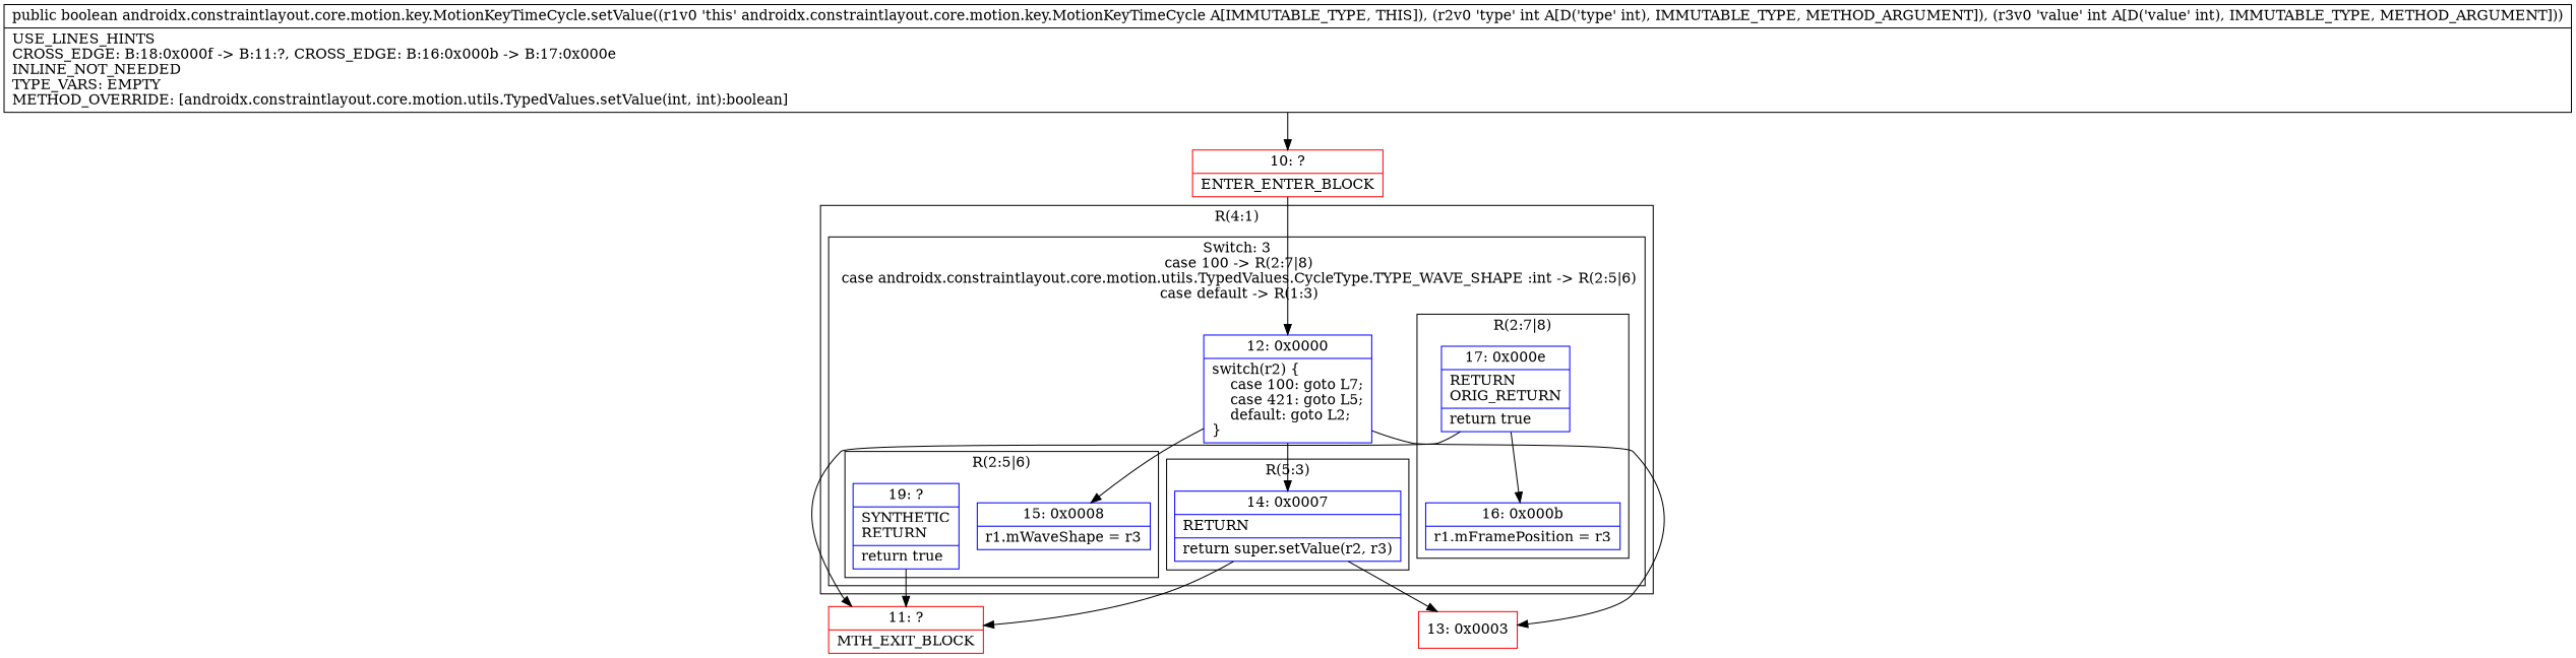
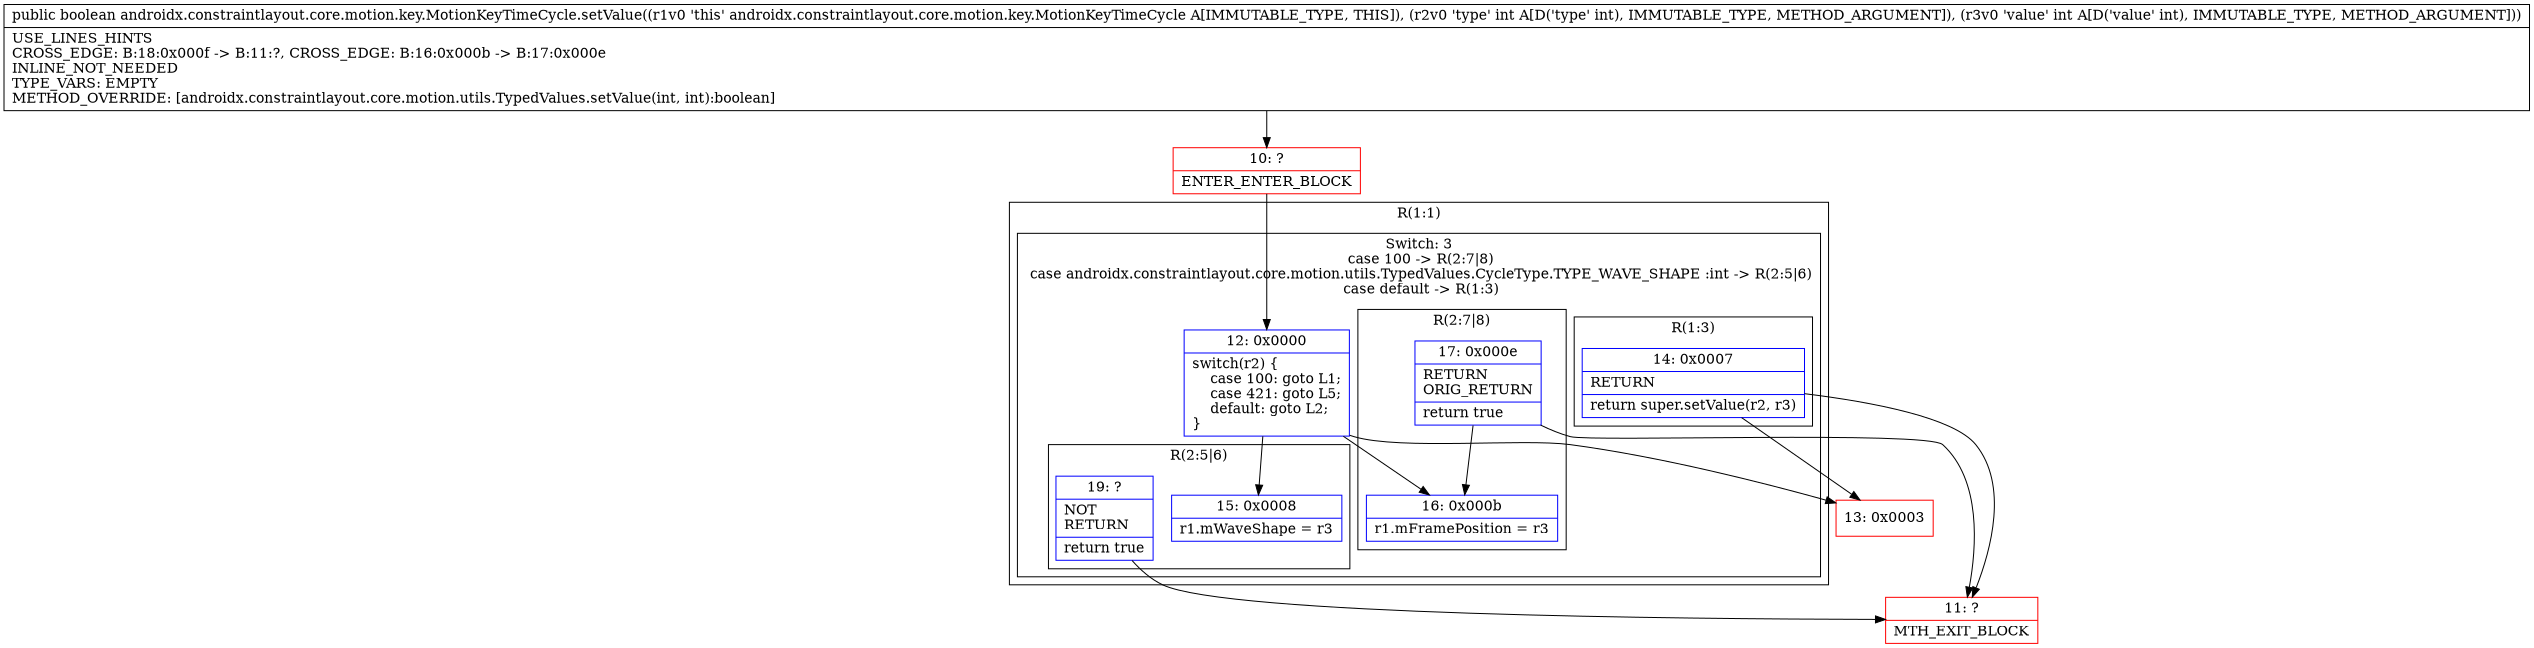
  digraph {
    node [color=blue shape=record]
    n1 [label="{16\:\ 0x000b|r1.mFramePosition = r3\l}"]
    n2 [label="{17\:\ 0x000e|RETURN\lORIG_RETURN\l|return true\l}"]
    n3 [label="{15\:\ 0x0008|r1.mWaveShape = r3\l}"]
-   n4 [label="{19\:\ ?|SYNTHETIC\lRETURN\l|return true\l}"]
+   n4 [label="{19\:\ ?|NOT\lRETURN\l|return true\l}"]
    n5 [label="{14\:\ 0x0007|RETURN\l|return super.setValue(r2, r3)\l}"]
-   n6 [label="{12\:\ 0x0000|switch(r2) \{\l    case 100: goto L7;\l    case 421: goto L5;\l    default: goto L2;\l\}\l}"]
+   n6 [label="{12\:\ 0x0000|switch(r2) \{\l    case 100: goto L1;\l    case 421: goto L5;\l    default: goto L2;\l\}\l}"]
    n7 [color=red label="{11\:\ ?|MTH_EXIT_BLOCK\l}"]
    n8 [color=red label="{13\:\ 0x0003}"]
    n9 [color=red label="{10\:\ ?|ENTER_ENTER_BLOCK\l}"]
    n10 [label="{public boolean androidx.constraintlayout.core.motion.key.MotionKeyTimeCycle.setValue((r1v0 'this' androidx.constraintlayout.core.motion.key.MotionKeyTimeCycle A[IMMUTABLE_TYPE, THIS]), (r2v0 'type' int A[D('type' int), IMMUTABLE_TYPE, METHOD_ARGUMENT]), (r3v0 'value' int A[D('value' int), IMMUTABLE_TYPE, METHOD_ARGUMENT]))  | USE_LINES_HINTS\lCROSS_EDGE: B:18:0x000f \-\> B:11:?, CROSS_EDGE: B:16:0x000b \-\> B:17:0x000e\lINLINE_NOT_NEEDED\lTYPE_VARS: EMPTY\lMETHOD_OVERRIDE: [androidx.constraintlayout.core.motion.utils.TypedValues.setValue(int, int):boolean]\l}" color=""]
    subgraph cluster_1 {
-     label="R(4:1)"
+     label="R(1:1)"
      subgraph cluster_2 {
        label="Switch: 3\n case 100 -> R(2:7|8)\n case androidx.constraintlayout.core.motion.utils.TypedValues.CycleType.TYPE_WAVE_SHAPE :int -> R(2:5|6)\n case default -> R(1:3)"
        n6
        subgraph cluster_3 {
          label="R(2:7|8)"
          n1
          n2
        }
        subgraph cluster_4 {
          label="R(2:5|6)"
          n3
          n4
        }
        subgraph cluster_5 {
-         label="R(5:3)"
+         label="R(1:3)"
          n5
        }
      }
    }
    n2 -> n1
    n2 -> n7
    n4 -> n7
    n5 -> n7
    n5 -> n8
-   n6 -> n5
+   n6 -> n1
    n6 -> n3
    n6 -> n8
    n9 -> n6
    n10 -> n9
  }
